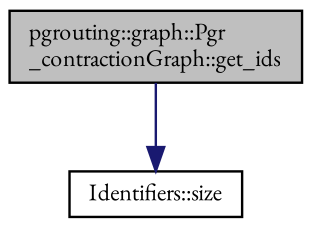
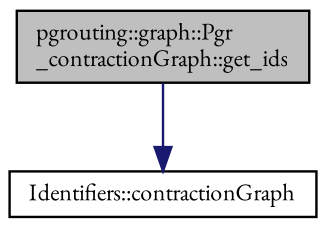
  digraph {
    rankdir=TB
    fontname="EB Garamond"
    node [color=black fontname="EB Garamond" fontsize=10 shape=record style=filled]
    n1 [fillcolor=grey75 fontcolor=black height=0.2 label="pgrouting::graph::Pgr\l_contractionGraph::get_ids" width=0.4]
-   n2 [fillcolor=white height=0.2 label="Identifiers::size" width=0.4]
+   n2 [fillcolor=white height=0.2 label="Identifiers::contractionGraph" width=0.4]
    n1 -> n2 [color=midnightblue fontname="EB Garamond" fontsize=10 labelfontname=Helvetica labelfontsize=10 style=solid]
  }
